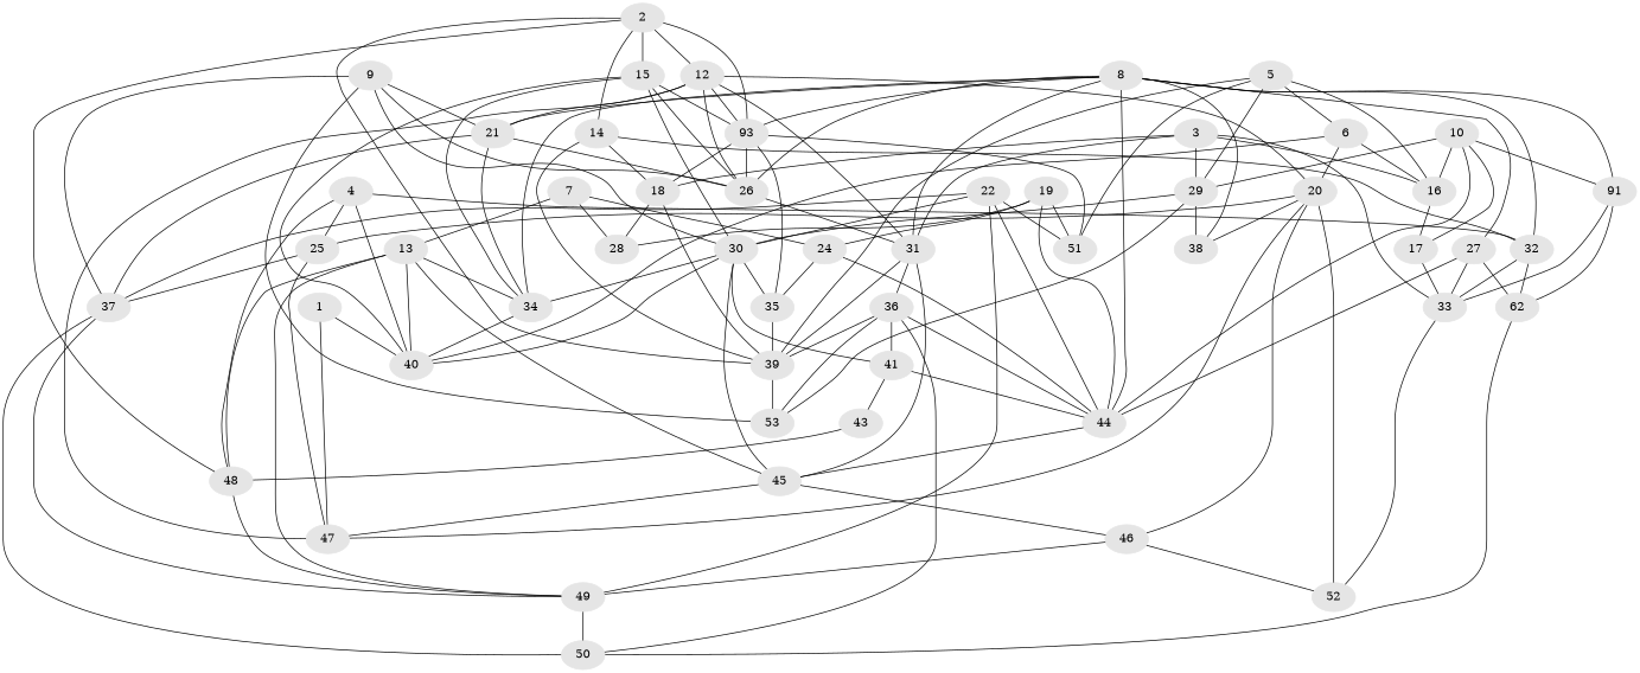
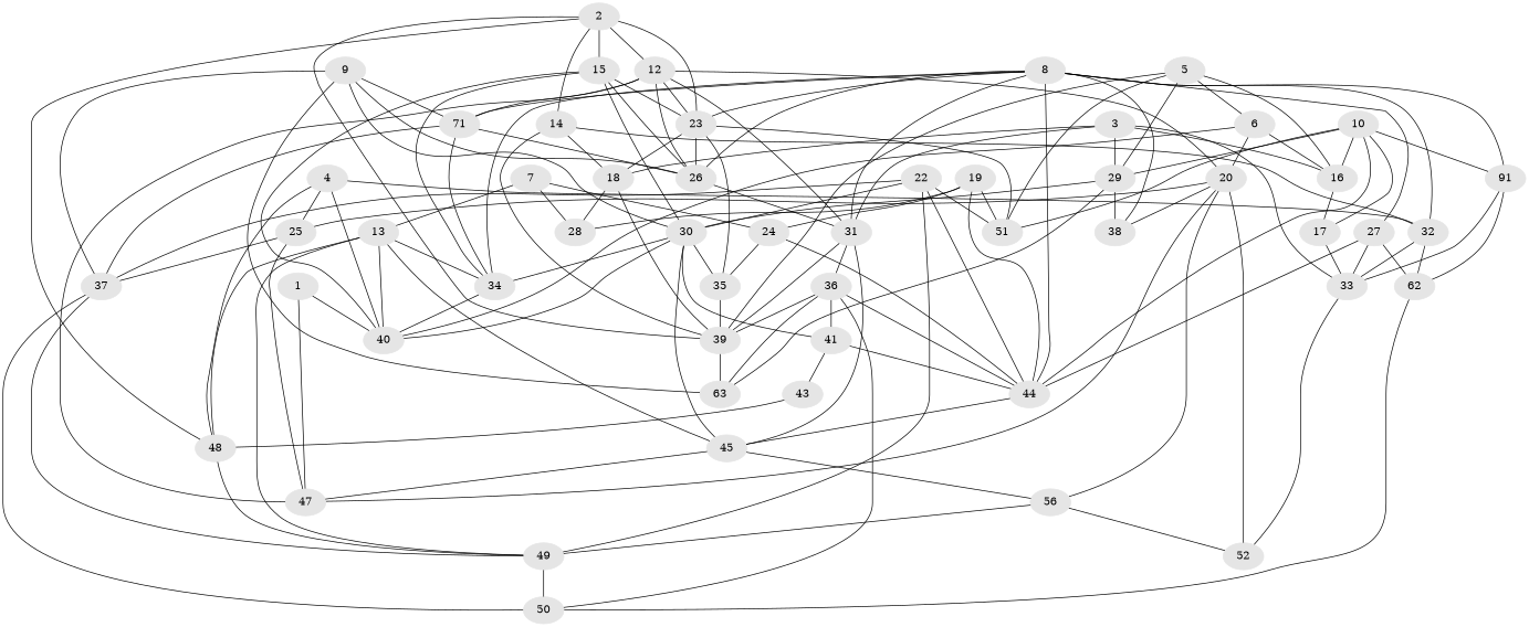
  graph {
    node [color=gray90 style=filled]
    edge [weight=1.0]
    1
    40
    47
    2
    12
    14
    15
-   23 [label=93]
+   23
    39
    48
    31
    20
-   21
+   21 [label=71]
    26
    18
    32
    34
    30
    51
    35
-   53
+   53 [label=63]
    49
    3
    16
    29
    33
    17
    28
    38
    45
    36
    52
    4
    25
    37
    n36 [label=62]
    5
    6
-   46
+   46 [label=56]
    7
    13
    24
    44
    8
    n45 [label=91]
    27
    9
    41
    50
    10
    43
    19
    22
    1 -- 40
    1 -- 47
    2 -- 12
    2 -- 14
    2 -- 15
    2 -- 23 [weight=2.0]
    2 -- 39
    2 -- 48
    12 -- 47
    12 -- 23
    12 -- 31
    12 -- 20
    12 -- 21
    12 -- 26
    14 -- 39
    14 -- 18
    14 -- 32
    15 -- 40
    15 -- 23 [weight=2.0]
    15 -- 26
    15 -- 34
    15 -- 30
    23 -- 26
    23 -- 18
    23 -- 51
    23 -- 35
    39 -- 53
    48 -- 49
    31 -- 39
    31 -- 45
    31 -- 36
    20 -- 47
    20 -- 38 [weight=2.0]
    20 -- 52
    20 -- 25
    20 -- 46
    21 -- 26
    21 -- 34
    21 -- 37
    26 -- 31
    18 -- 39
    18 -- 28
    32 -- 33
    32 -- n36
    34 -- 40
    30 -- 40
    30 -- 34
    30 -- 35
    30 -- 45
    30 -- 41
    35 -- 39
    49 -- 50 [weight=2.0]
    3 -- 31
    3 -- 18
    3 -- 16
    3 -- 29
    3 -- 33
    16 -- 17
    29 -- 30
    29 -- 53
    29 -- 38 [weight=2.0]
    33 -- 52
    17 -- 33
    45 -- 47
    45 -- 46
    36 -- 39
    36 -- 53
    36 -- 44
    36 -- 41
    36 -- 50
    4 -- 40
    4 -- 48
    4 -- 32
    4 -- 25
    25 -- 47 [weight=2.0]
    25 -- 37 [weight=3.0]
    37 -- 49
    37 -- 50
    n36 -- 50
    5 -- 39
    5 -- 51
    5 -- 16
    5 -- 29
    5 -- 6
    6 -- 40
    6 -- 20
    6 -- 16
    46 -- 49
    46 -- 52
    7 -- 28
    7 -- 13
    7 -- 24
    13 -- 40
    13 -- 48
    13 -- 34
    13 -- 49
    13 -- 45
    24 -- 35
    24 -- 44
    44 -- 45
    8 -- 23
    8 -- 31
    8 -- 21 [weight=2.0]
    8 -- 26
    8 -- 32
    8 -- 34
    8 -- 38
    8 -- 44 [weight=2.0]
    8 -- n45 [weight=2.0]
    8 -- 27
    n45 -- 33
    n45 -- n36
    27 -- 33
    27 -- n36
    27 -- 44
    9 -- 21
    9 -- 26
    9 -- 30
    9 -- 53 [weight=2.0]
    9 -- 37
    41 -- 44
    41 -- 43
+   10 -- 51
    10 -- 16
    10 -- 29
    10 -- 17
    10 -- 44
    10 -- n45
    43 -- 48
    19 -- 51
    19 -- 28
    19 -- 24
    19 -- 44
    22 -- 30
    22 -- 51
    22 -- 49
    22 -- 37
    22 -- 44
  }
